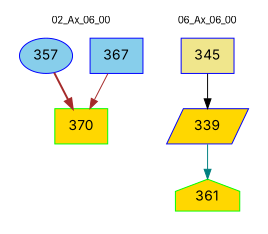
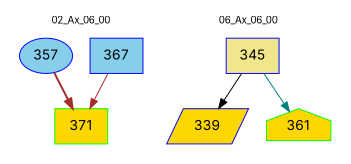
  digraph {
    fontname=Inter
    node [color=blue fillcolor=gold fontname=Inter shape=box style=filled]
    edge [color=brown fontname=Inter style=solid]
    n1 [fillcolor=skyblue label=367]
    n2 [fillcolor=skyblue label=357 shape=ellipse]
-   n3 [color=green label=370]
+   n3 [color=green label=371]
    n4 [fillcolor=khaki label=345]
    n5 [label=339 shape=parallelogram]
    n6 [color=green label=361 shape=house]
    subgraph cluster_1 {
      color=white
      fontsize=10
      label="02_Ax_06_00"
      n1
      n2
      n3
    }
    subgraph cluster_2 {
      color=white
      fontsize=10
      label="06_Ax_06_00"
      n4
      n5
      n6
    }
    n1 -> n3
    n2 -> n3 [style=bold]
    n4 -> n5 [color=black]
-   n5 -> n6 [color=teal]
+   n4 -> n6 [color=teal]
  }
